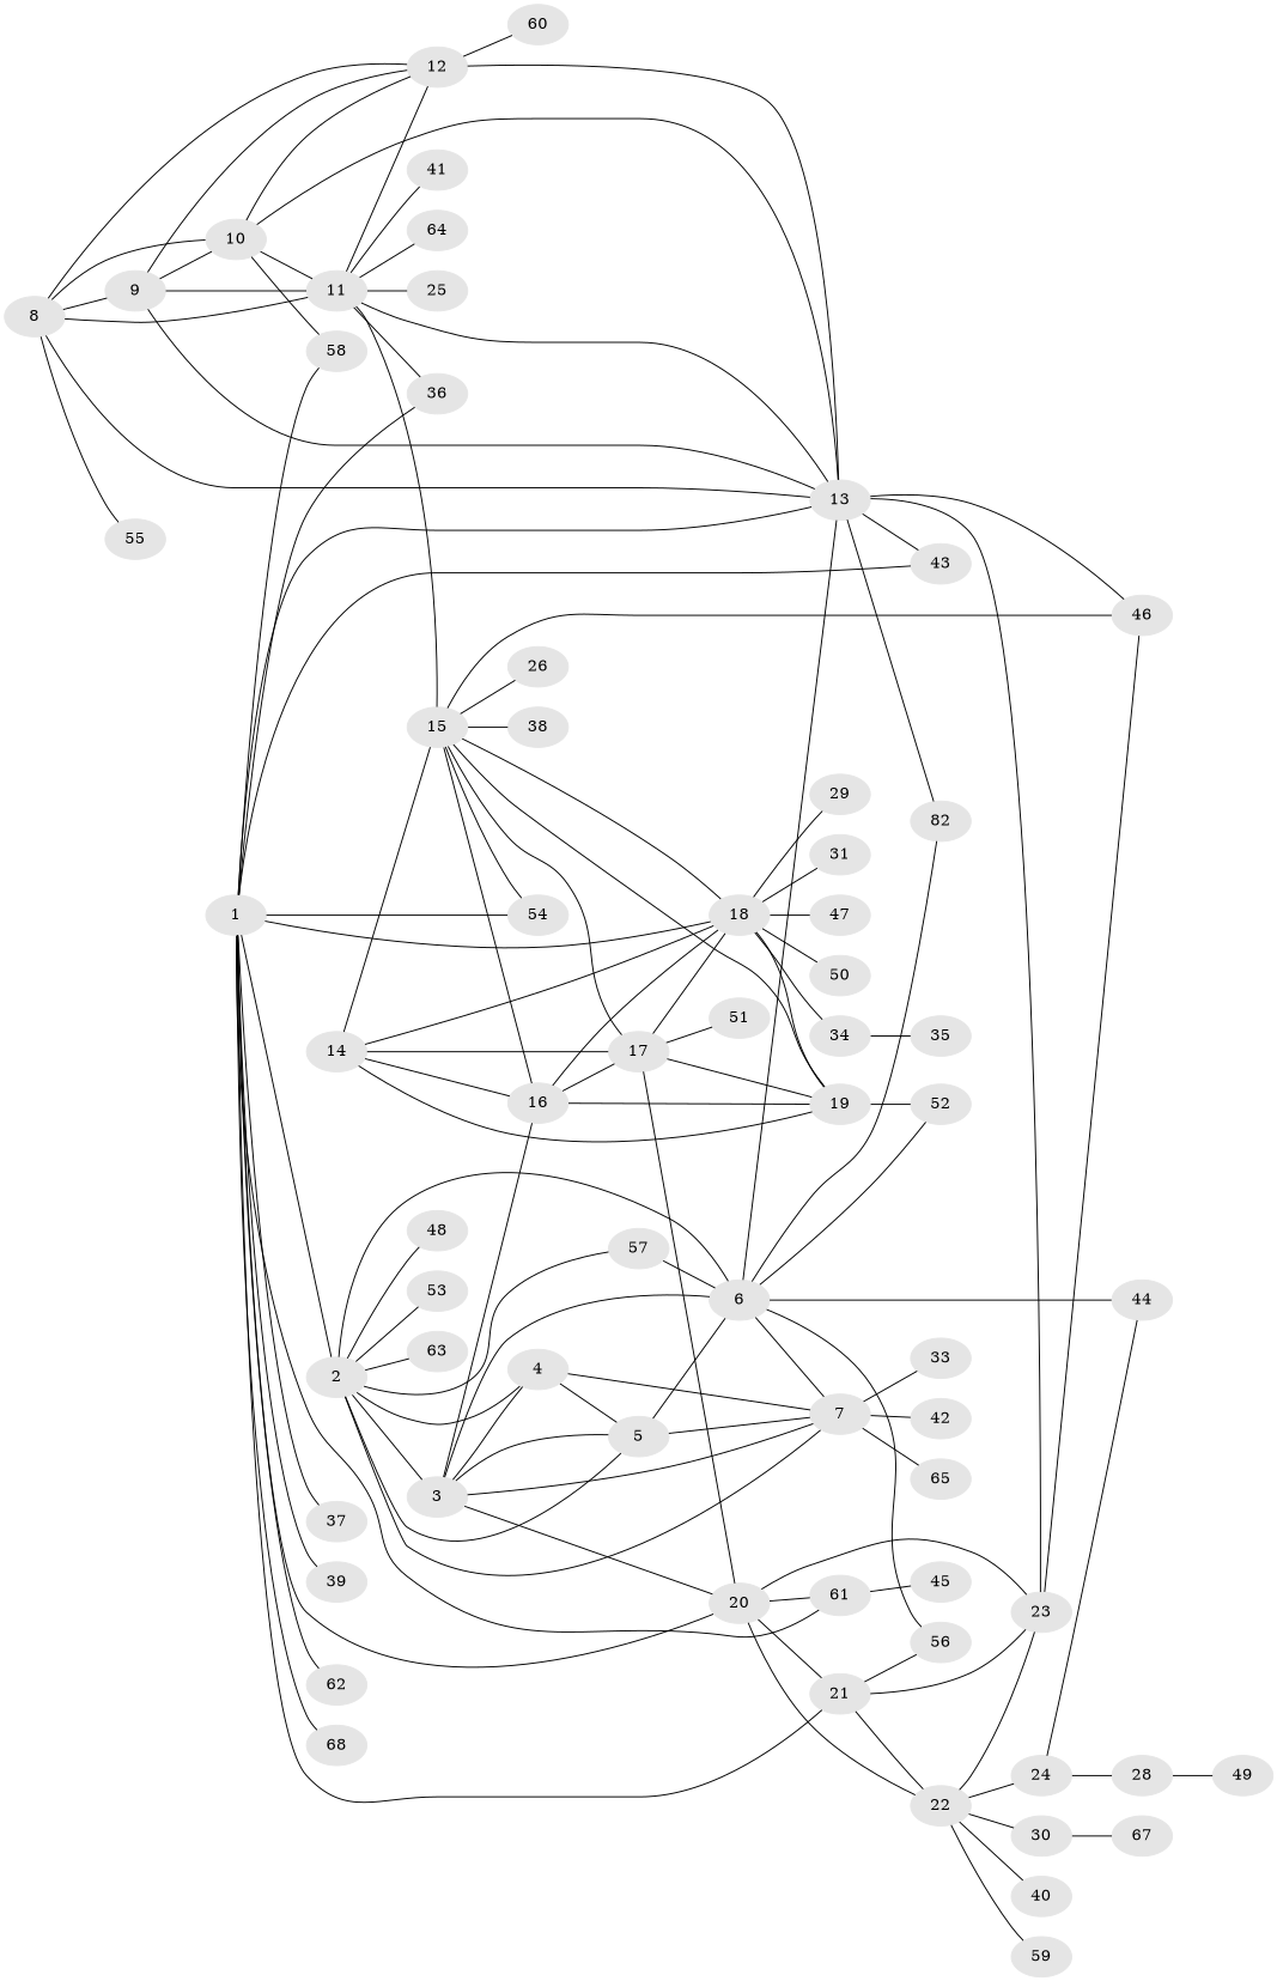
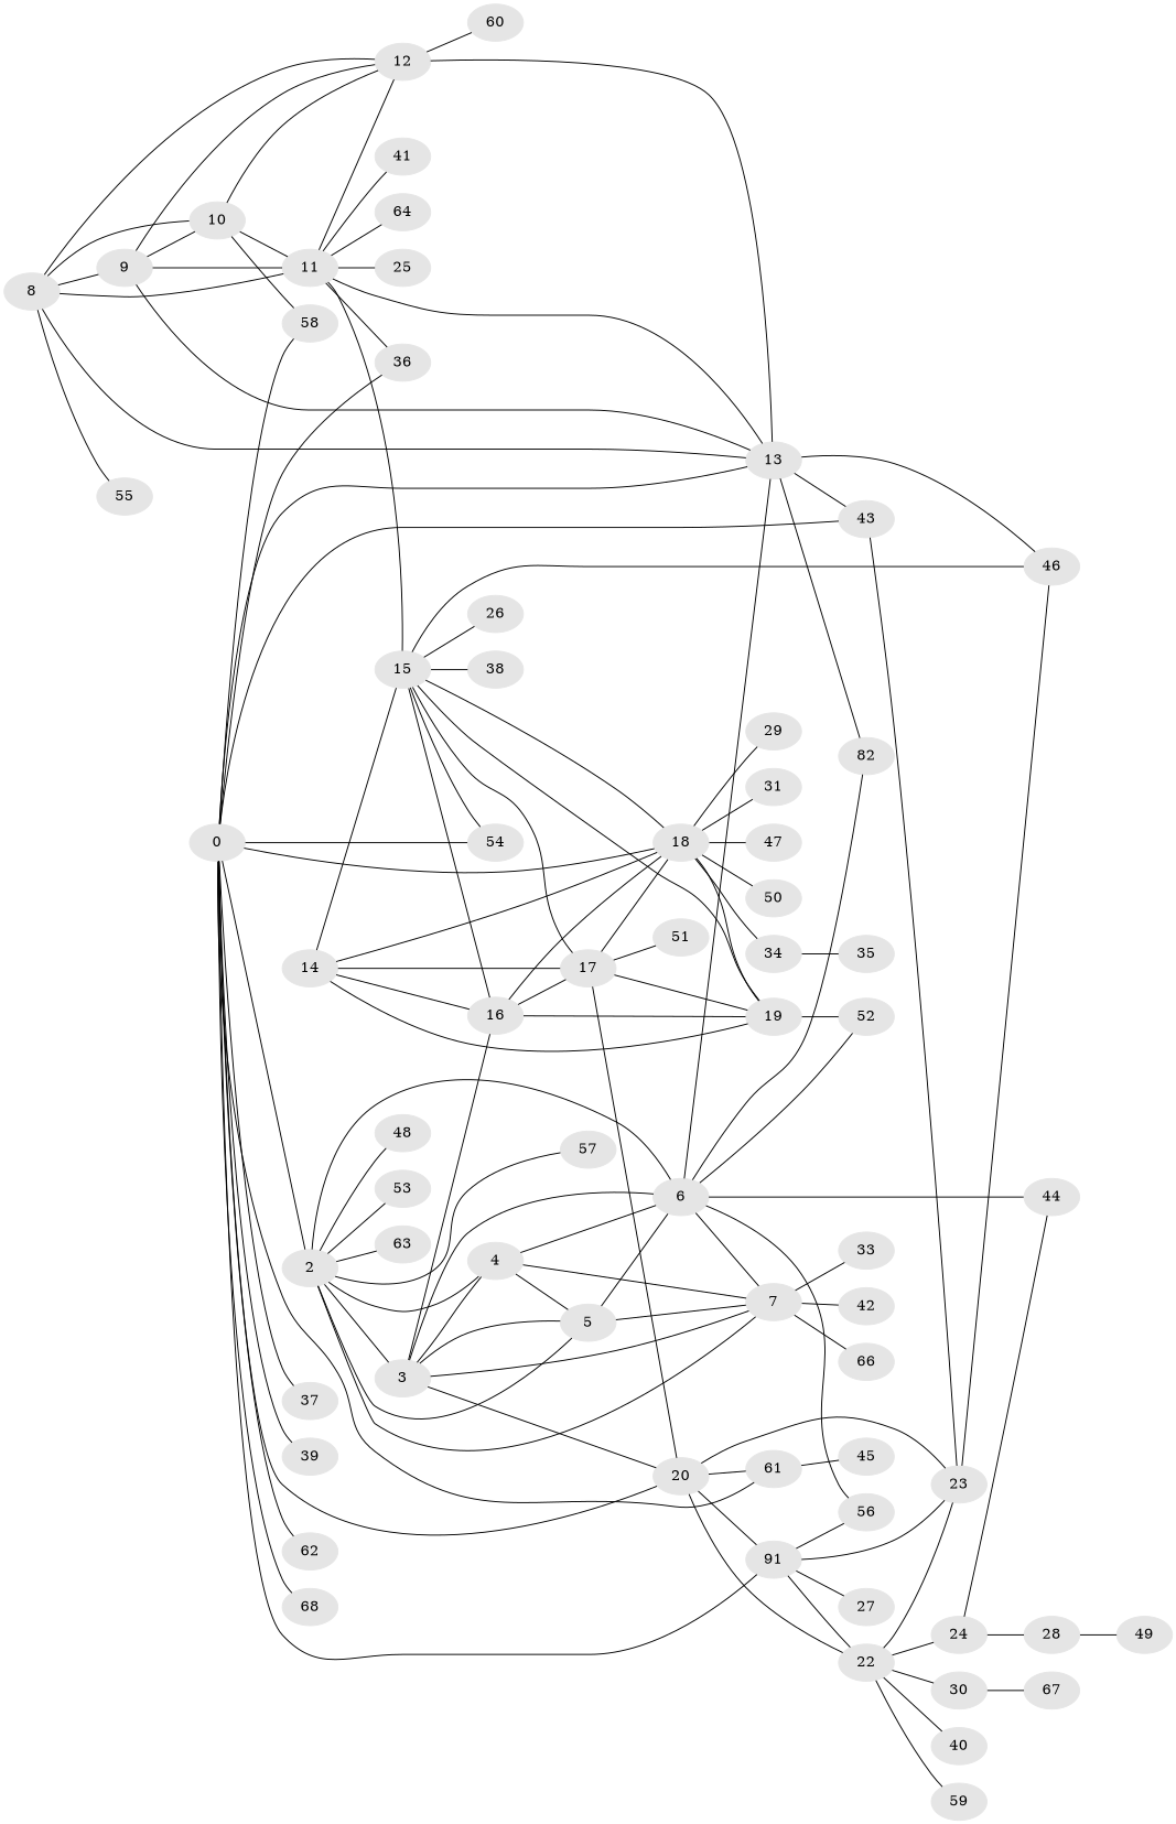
  graph {
    rankdir=LR
    node [color=gray90 style=filled]
    edge [weight=1.0]
-   1
+   1 [label=0]
    2
    13
    18
    20
-   21
+   21 [label=91]
    36
    37
    39
    43
    54
    58
    61
    62
    68
    3
    4
    5
    6
    7
    48
    53
    57
    63
    n25 [label=82]
    23
    46
    19
    29
    31
    34
    47
    50
    22
    56
+   27
    45
    16
    44
    52
    33
    42
-   66 [label=65]
+   66
    17
    8
    9
    10
    11
    12
    55
    15
    25
    41
    64
    60
    26
    38
    14
    51
    35
    24
    30
    40
    59
    28
    67
    49
    1 -- 2
    1 -- 13
    1 -- 18
    1 -- 20
    1 -- 21
    1 -- 36 [weight=4.0]
    1 -- 37
    1 -- 39
    1 -- 43
    1 -- 54 [weight=3.0]
    1 -- 58
    1 -- 61
    1 -- 62
    1 -- 68
    2 -- 3
    2 -- 4
    2 -- 5
    2 -- 6
    2 -- 7
    2 -- 48
    2 -- 53
    2 -- 57
    2 -- 63
    13 -- 43 [weight=2.0]
    13 -- n25
-   13 -- 23
+   43 -- 23
    13 -- 46
    18 -- 19
    18 -- 29
    18 -- 31
    18 -- 34
    18 -- 47
    18 -- 50
    20 -- 21
    20 -- 61
    20 -- 23 [weight=3.0]
    20 -- 22
    21 -- 23 [weight=3.0]
    21 -- 22
    21 -- 56
+   21 -- 27
    61 -- 45 [weight=2.0]
    3 -- 20
    3 -- 4
    3 -- 5
    3 -- 6
    3 -- 7
    3 -- 16
    4 -- 5 [weight=2.0]
-   57 -- 6
+   4 -- 6
    4 -- 7
    5 -- 6
    5 -- 7
    6 -- 13
    6 -- 7
    6 -- n25
    6 -- 56
    6 -- 44 [weight=2.0]
    6 -- 52
    7 -- 33 [weight=3.0]
    7 -- 42
    7 -- 66
    23 -- 46
    19 -- 52 [weight=3.0]
    34 -- 35
    22 -- 23 [weight=3.0]
    22 -- 24 [weight=4.0]
    22 -- 30
    22 -- 40
    22 -- 59
    16 -- 18
    16 -- 19
    16 -- 17
    17 -- 18
    17 -- 20
    17 -- 19
    17 -- 51 [weight=2.0]
    8 -- 13
    8 -- 9
    8 -- 10
    8 -- 11
    8 -- 12
    8 -- 55
    9 -- 13
    9 -- 10
    9 -- 11
    9 -- 12
-   10 -- 13
    10 -- 58
    10 -- 11
    10 -- 12
    11 -- 13
    11 -- 36
    11 -- 12
    11 -- 15
    11 -- 25
    11 -- 41
    11 -- 64
    12 -- 13
    12 -- 60
    15 -- 18
    15 -- 54
    15 -- 46
    15 -- 19
    15 -- 16
    15 -- 17
    15 -- 26 [weight=4.0]
    15 -- 38
    14 -- 18
    14 -- 19
    14 -- 16
    14 -- 17
    14 -- 15
    24 -- 44
    24 -- 28
    30 -- 67
    28 -- 49
  }
